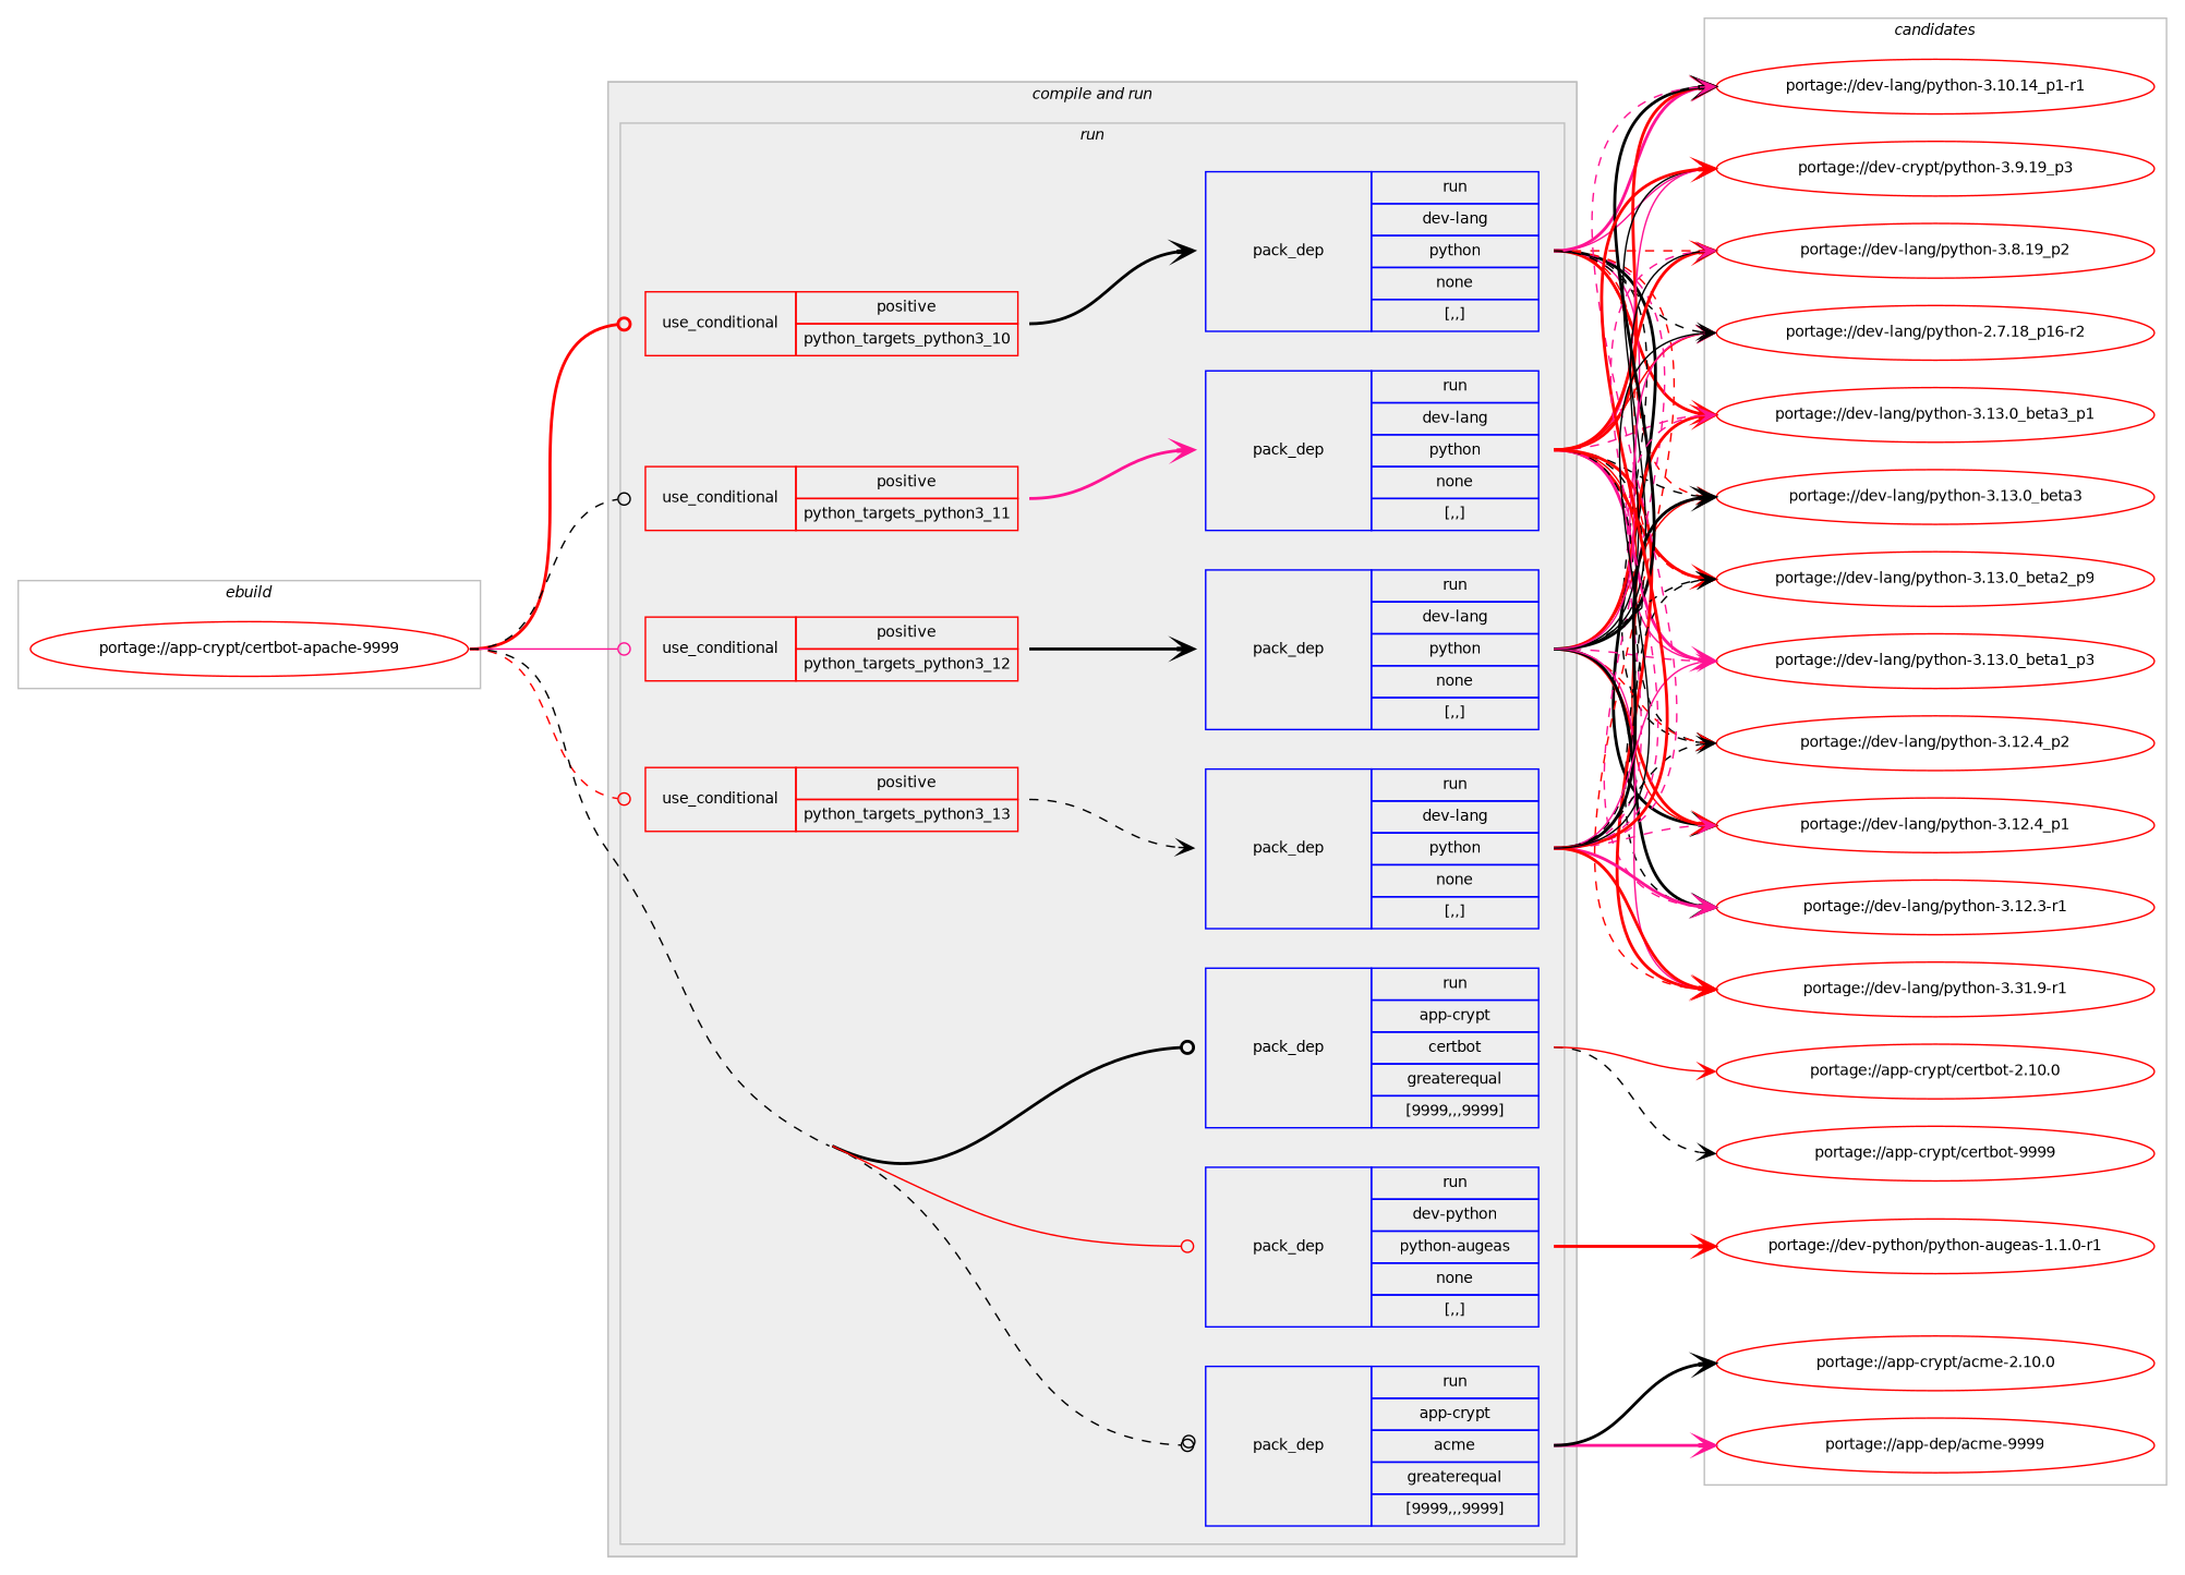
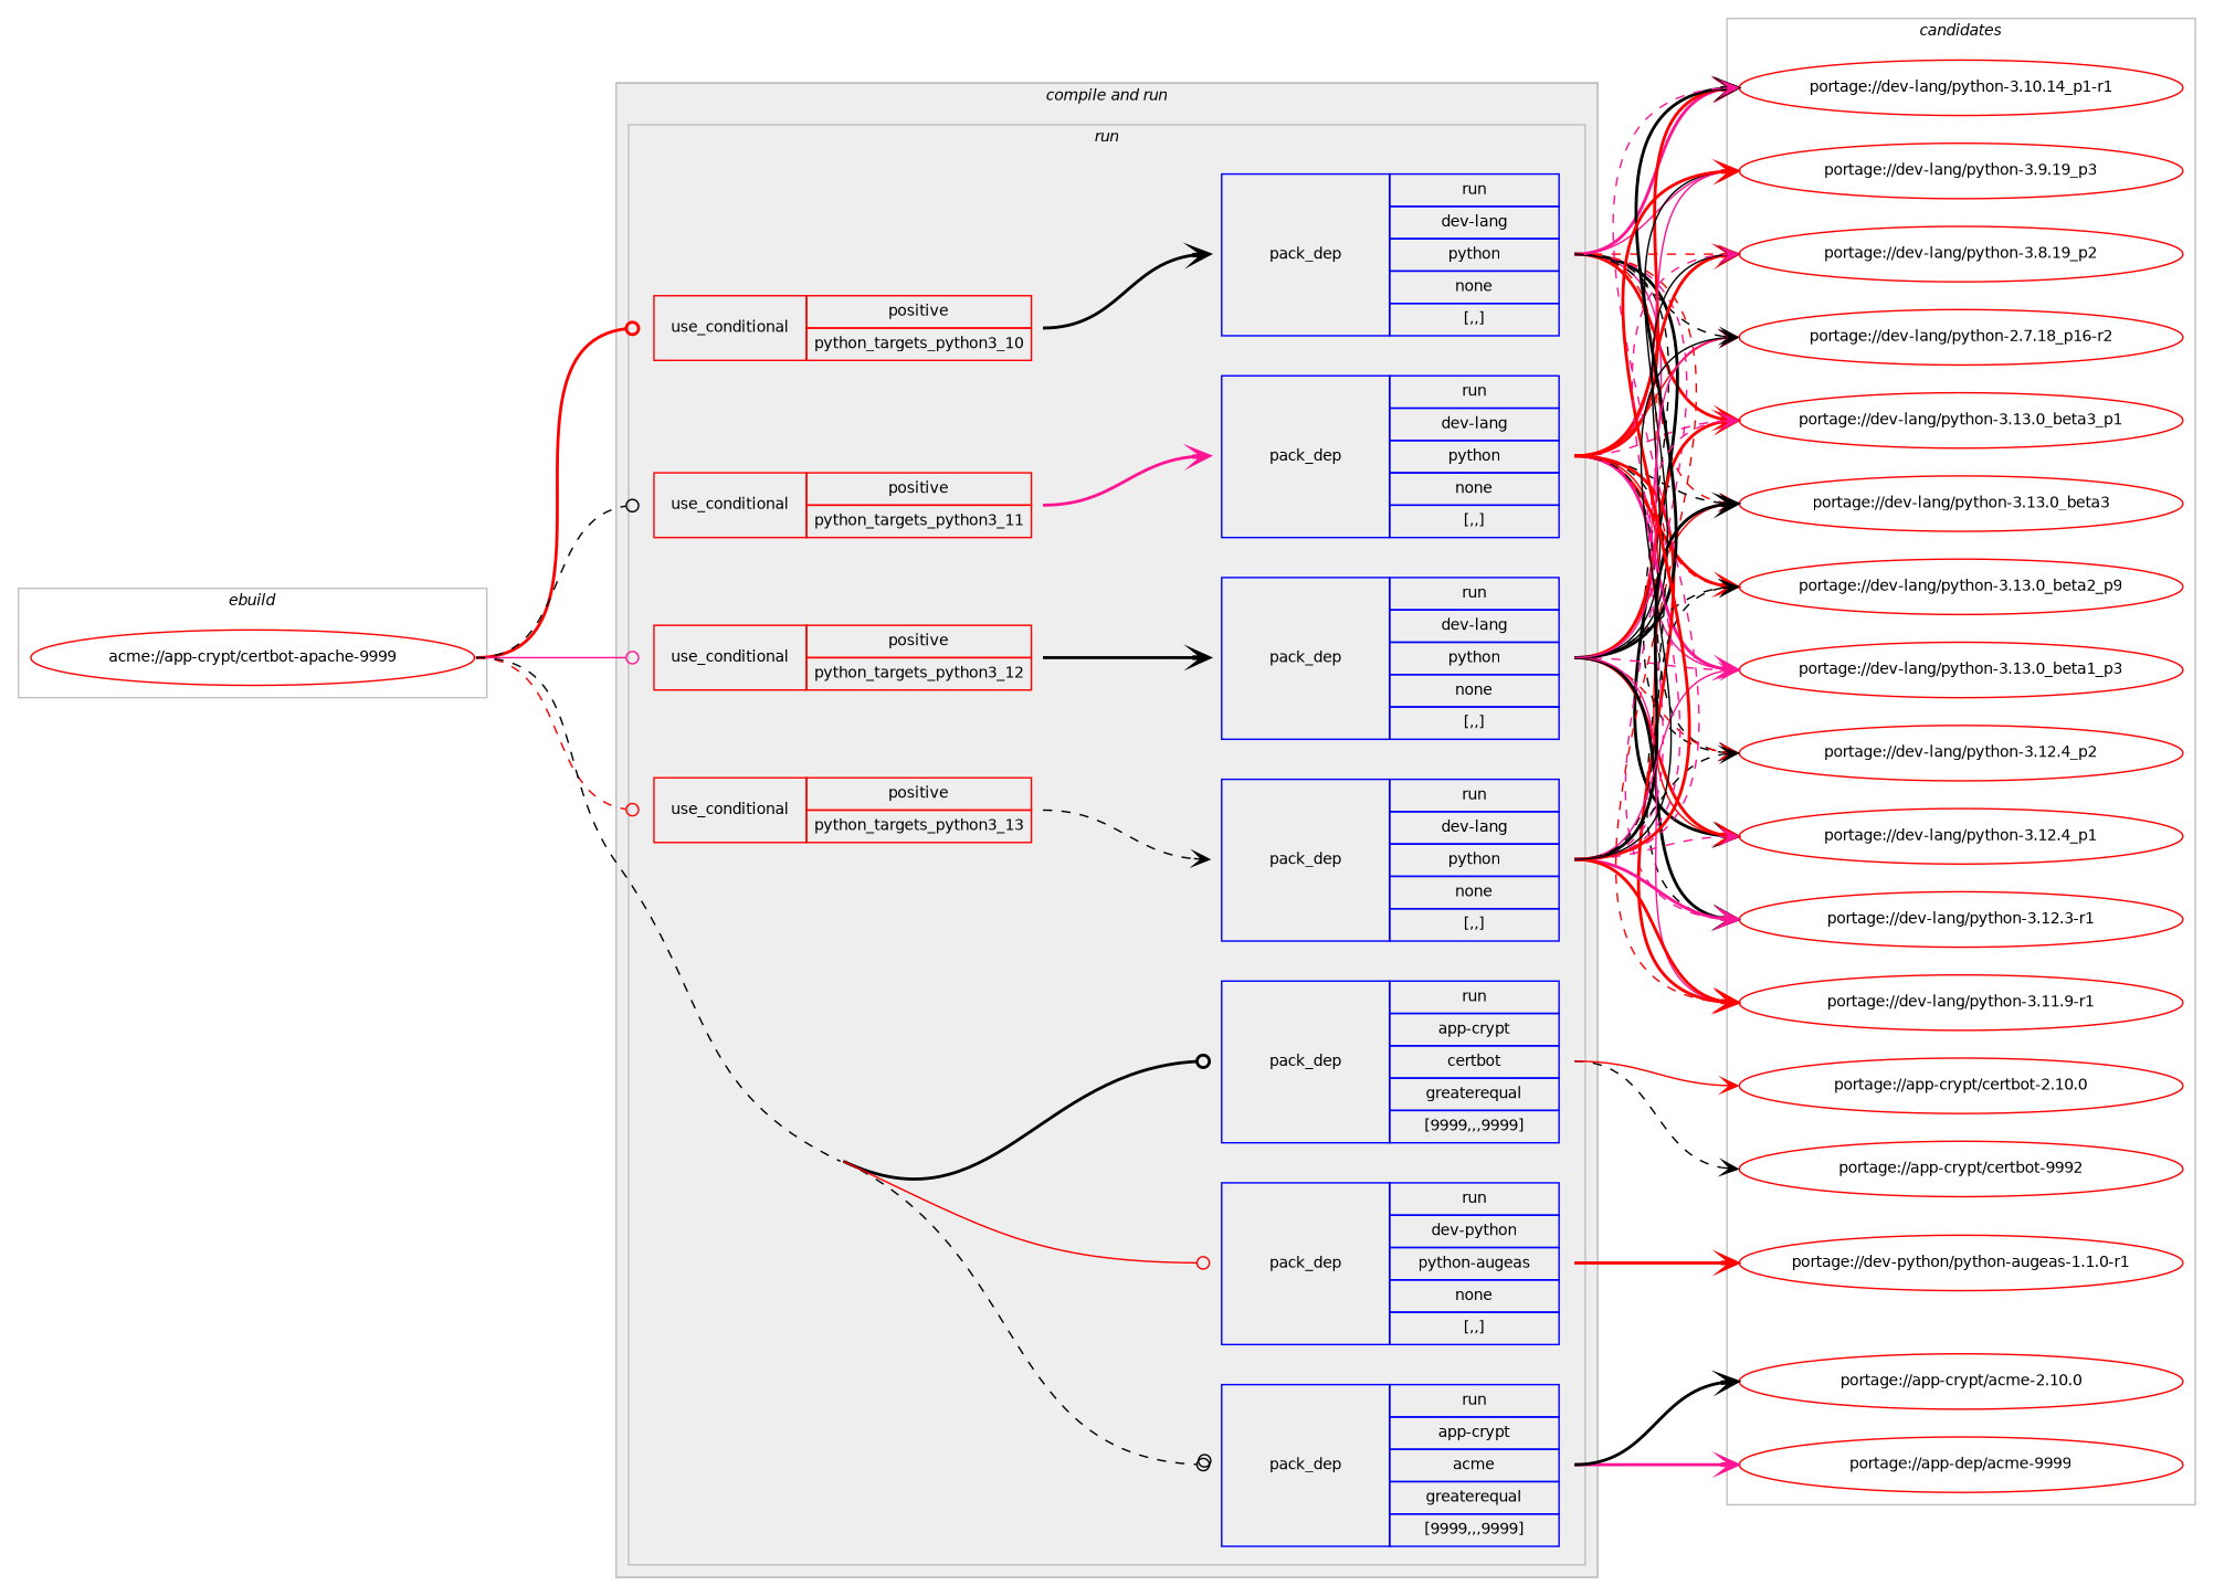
  digraph {
    compound=true
    concentrate=true
    fontname=Helvetica
    fontsize=10
    newrank=true
    rankdir=LR
    ranksep=1.5
    node [color=red fontname=Helvetica fontsize=10]
    edge [arrowhead=vee color=black headport=w style=dashed tailport=e weight=100]
-   n1 [label="portage://app-crypt/certbot-apache-9999" width=4]
+   n1 [label="acme://app-crypt/certbot-apache-9999" width=4]
    n2 [color=blue label=<<TABLE BORDER="0" CELLBORDER="1" CELLSPACING="0" CELLPADDING="4" WIDTH="220"><TR><TD ROWSPAN="6" CELLPADDING="30">pack_dep</TD></TR><TR><TD WIDTH="110">run</TD></TR><TR><TD>dev-lang</TD></TR><TR><TD>python</TD></TR><TR><TD>none</TD></TR><TR><TD>[,,]</TD></TR></TABLE>> shape=none]
    n3 [label=<<TABLE BORDER="0" CELLBORDER="1" CELLSPACING="0" CELLPADDING="4"><TR><TD ROWSPAN="3" CELLPADDING="10">use_conditional</TD></TR><TR><TD>positive</TD></TR><TR><TD>python_targets_python3_10</TD></TR></TABLE>> shape=none]
    n4 [color=blue label=<<TABLE BORDER="0" CELLBORDER="1" CELLSPACING="0" CELLPADDING="4" WIDTH="220"><TR><TD ROWSPAN="6" CELLPADDING="30">pack_dep</TD></TR><TR><TD WIDTH="110">run</TD></TR><TR><TD>dev-lang</TD></TR><TR><TD>python</TD></TR><TR><TD>none</TD></TR><TR><TD>[,,]</TD></TR></TABLE>> shape=none]
    n5 [label=<<TABLE BORDER="0" CELLBORDER="1" CELLSPACING="0" CELLPADDING="4"><TR><TD ROWSPAN="3" CELLPADDING="10">use_conditional</TD></TR><TR><TD>positive</TD></TR><TR><TD>python_targets_python3_11</TD></TR></TABLE>> shape=none]
    n6 [color=blue label=<<TABLE BORDER="0" CELLBORDER="1" CELLSPACING="0" CELLPADDING="4" WIDTH="220"><TR><TD ROWSPAN="6" CELLPADDING="30">pack_dep</TD></TR><TR><TD WIDTH="110">run</TD></TR><TR><TD>dev-lang</TD></TR><TR><TD>python</TD></TR><TR><TD>none</TD></TR><TR><TD>[,,]</TD></TR></TABLE>> shape=none]
    n7 [label=<<TABLE BORDER="0" CELLBORDER="1" CELLSPACING="0" CELLPADDING="4"><TR><TD ROWSPAN="3" CELLPADDING="10">use_conditional</TD></TR><TR><TD>positive</TD></TR><TR><TD>python_targets_python3_12</TD></TR></TABLE>> shape=none]
    n8 [color=blue label=<<TABLE BORDER="0" CELLBORDER="1" CELLSPACING="0" CELLPADDING="4" WIDTH="220"><TR><TD ROWSPAN="6" CELLPADDING="30">pack_dep</TD></TR><TR><TD WIDTH="110">run</TD></TR><TR><TD>dev-lang</TD></TR><TR><TD>python</TD></TR><TR><TD>none</TD></TR><TR><TD>[,,]</TD></TR></TABLE>> shape=none]
    n9 [label=<<TABLE BORDER="0" CELLBORDER="1" CELLSPACING="0" CELLPADDING="4"><TR><TD ROWSPAN="3" CELLPADDING="10">use_conditional</TD></TR><TR><TD>positive</TD></TR><TR><TD>python_targets_python3_13</TD></TR></TABLE>> shape=none]
    n10 [color=blue label=<<TABLE BORDER="0" CELLBORDER="1" CELLSPACING="0" CELLPADDING="4" WIDTH="220"><TR><TD ROWSPAN="6" CELLPADDING="30">pack_dep</TD></TR><TR><TD WIDTH="110">run</TD></TR><TR><TD>app-crypt</TD></TR><TR><TD>acme</TD></TR><TR><TD>greaterequal</TD></TR><TR><TD>[9999,,,9999]</TD></TR></TABLE>> shape=none]
    n11 [color=blue label=<<TABLE BORDER="0" CELLBORDER="1" CELLSPACING="0" CELLPADDING="4" WIDTH="220"><TR><TD ROWSPAN="6" CELLPADDING="30">pack_dep</TD></TR><TR><TD WIDTH="110">run</TD></TR><TR><TD>app-crypt</TD></TR><TR><TD>certbot</TD></TR><TR><TD>greaterequal</TD></TR><TR><TD>[9999,,,9999]</TD></TR></TABLE>> shape=none]
    n12 [color=blue label=<<TABLE BORDER="0" CELLBORDER="1" CELLSPACING="0" CELLPADDING="4" WIDTH="220"><TR><TD ROWSPAN="6" CELLPADDING="30">pack_dep</TD></TR><TR><TD WIDTH="110">run</TD></TR><TR><TD>dev-python</TD></TR><TR><TD>python-augeas</TD></TR><TR><TD>none</TD></TR><TR><TD>[,,]</TD></TR></TABLE>> shape=none]
    n13 [label="portage://dev-lang/python-3.13.0_beta3_p1" width=4]
    n14 [label="portage://dev-lang/python-3.13.0_beta3" width=4]
    n15 [label="portage://dev-lang/python-3.13.0_beta2_p9" width=4]
    n16 [label="portage://dev-lang/python-3.13.0_beta1_p3" width=4]
    n17 [label="portage://dev-lang/python-3.12.4_p2" width=4]
    n18 [label="portage://dev-lang/python-3.12.4_p1" width=4]
    n19 [label="portage://dev-lang/python-3.12.3-r1" width=4]
-   n20 [label="portage://dev-lang/python-3.31.9-r1" width=4]
+   n20 [label="portage://dev-lang/python-3.11.9-r1" width=4]
    n21 [label="portage://dev-lang/python-3.10.14_p1-r1" width=4]
-   n22 [label="portage://dev-crypt/python-3.9.19_p3" width=4]
+   n22 [label="portage://dev-lang/python-3.9.19_p3" width=4]
    n23 [label="portage://dev-lang/python-3.8.19_p2" width=4]
    n24 [label="portage://dev-lang/python-2.7.18_p16-r2" width=4]
    n25 [label="portage://app-dep/acme-9999" width=4]
    n26 [label="portage://app-crypt/acme-2.10.0" width=4]
-   n27 [label="portage://app-crypt/certbot-9999" width=4]
+   n27 [label="portage://app-crypt/certbot-9992" width=4]
    n28 [label="portage://app-crypt/certbot-2.10.0" width=4]
    n29 [label="portage://dev-python/python-augeas-1.1.0-r1" width=4]
    subgraph cluster_1 {
      color=gray
      label=<<i>ebuild</i>>
      rank=same
      n1
    }
    subgraph cluster_2 {
      color=gray
      label=<<i>dependencies</i>>
      subgraph cluster_3 {
        color=gray
        fillcolor="#eeeeee"
        label=<<i>compile</i>>
        style=filled
      }
      subgraph cluster_4 {
        color=gray
        fillcolor="#eeeeee"
        label=<<i>compile and run</i>>
        style=filled
      }
      subgraph cluster_5 {
        color=gray
        fillcolor="#eeeeee"
        label=<<i>run</i>>
        style=filled
        subgraph sub_6 {
          color=gray
          fillcolor="#eeeeee"
          label=<<i>run</i>>
          style=filled
          n3
          subgraph sub_7 {
            color=gray
            fillcolor="#eeeeee"
            label=<<i>run</i>>
            style=filled
            n2
          }
        }
        subgraph sub_8 {
          color=gray
          fillcolor="#eeeeee"
          label=<<i>run</i>>
          style=filled
          n5
          subgraph sub_9 {
            color=gray
            fillcolor="#eeeeee"
            label=<<i>run</i>>
            style=filled
            n4
          }
        }
        subgraph sub_10 {
          color=gray
          fillcolor="#eeeeee"
          label=<<i>run</i>>
          style=filled
          n7
          subgraph sub_11 {
            color=gray
            fillcolor="#eeeeee"
            label=<<i>run</i>>
            style=filled
            n6
          }
        }
        subgraph sub_12 {
          color=gray
          fillcolor="#eeeeee"
          label=<<i>run</i>>
          style=filled
          n9
          subgraph sub_13 {
            color=gray
            fillcolor="#eeeeee"
            label=<<i>run</i>>
            style=filled
            n8
          }
        }
        subgraph sub_14 {
          color=gray
          fillcolor="#eeeeee"
          label=<<i>run</i>>
          style=filled
          n10
        }
        subgraph sub_15 {
          color=gray
          fillcolor="#eeeeee"
          label=<<i>run</i>>
          style=filled
          n11
        }
        subgraph sub_16 {
          color=gray
          fillcolor="#eeeeee"
          label=<<i>run</i>>
          style=filled
          n12
        }
      }
    }
    subgraph cluster_17 {
      color=gray
      label=<<i>candidates</i>>
      rank=same
      subgraph sub_18 {
        color=black
        label=<<i>candidates</i>>
        nodesep=1
        rank=same
        n13
        n14
        n15
        n16
        n17
        n18
        n19
        n20
        n21
        n22
        n23
        n24
      }
      subgraph sub_19 {
        color=black
        label=<<i>candidates</i>>
        nodesep=1
        rank=same
        n13
        n14
        n15
        n16
        n17
        n18
        n19
        n20
        n21
        n22
        n23
        n24
      }
      subgraph sub_20 {
        color=black
        label=<<i>candidates</i>>
        nodesep=1
        rank=same
        n13
        n14
        n15
        n16
        n17
        n18
        n19
        n20
        n21
        n22
        n23
        n24
      }
      subgraph sub_21 {
        color=black
        label=<<i>candidates</i>>
        nodesep=1
        rank=same
        n13
        n14
        n15
        n16
        n17
        n18
        n19
        n20
        n21
        n22
        n23
        n24
      }
      subgraph sub_22 {
        color=black
        label=<<i>candidates</i>>
        nodesep=1
        rank=same
        n25
        n26
      }
      subgraph sub_23 {
        color=black
        label=<<i>candidates</i>>
        nodesep=1
        rank=same
        n27
        n28
      }
      subgraph sub_24 {
        color=black
        label=<<i>candidates</i>>
        nodesep=1
        rank=same
        n29
      }
    }
    n1 -> n3 [arrowhead=odot color=red style=bold weight=20]
    n1 -> n5 [arrowhead=odot weight=20]
    n1 -> n7 [arrowhead=odot color=deeppink style=solid weight=20]
    n1 -> n9 [arrowhead=odot color=red weight=20]
    n1 -> n10 [arrowhead=odot weight=20]
    n1 -> n11 [arrowhead=odot style=bold weight=20]
    n1 -> n12 [arrowhead=odot color=red style=solid weight=20]
    n2 -> n13 [color=red style=bold]
    n2 -> n14 [color=red]
    n2 -> n15 [color=red]
    n2 -> n16 [color=deeppink style=solid]
    n2 -> n17
    n2 -> n18 [style=bold]
    n2 -> n19 [color=deeppink]
    n2 -> n20 [color=red]
    n2 -> n21 [color=deeppink style=bold]
    n2 -> n22 [color=deeppink style=solid]
    n2 -> n23 [color=red]
    n2 -> n24
    n3 -> n2 [style=bold weight=20]
    n4 -> n13 [color=deeppink]
    n4 -> n14
    n4 -> n15 [color=red style=bold]
    n4 -> n16 [color=deeppink style=bold]
    n4 -> n17
    n4 -> n18 [color=red style=solid]
    n4 -> n19
    n4 -> n20 [color=red style=bold]
    n4 -> n21 [color=red style=bold]
    n4 -> n22 [color=deeppink style=solid]
    n4 -> n23 [color=red style=bold]
    n4 -> n24 [color=red style=solid]
    n5 -> n4 [color=deeppink style=bold weight=20]
    n6 -> n13 [color=red style=bold]
    n6 -> n14 [color=red style=solid]
    n6 -> n15
    n6 -> n16 [color=deeppink]
    n6 -> n17 [color=red]
    n6 -> n18 [color=red style=bold]
    n6 -> n19 [style=bold]
    n6 -> n20 [color=deeppink style=solid]
    n6 -> n21 [style=bold]
    n6 -> n22 [style=solid]
    n6 -> n23 [style=solid]
    n6 -> n24 [color=deeppink style=solid]
    n7 -> n6 [style=bold weight=20]
    n8 -> n13 [color=deeppink]
    n8 -> n14 [style=bold]
    n8 -> n15
    n8 -> n16 [color=deeppink style=solid]
    n8 -> n17
    n8 -> n18 [color=deeppink]
    n8 -> n19 [color=deeppink style=bold]
    n8 -> n20 [color=red style=bold]
    n8 -> n21 [color=deeppink]
    n8 -> n22 [color=red style=bold]
    n8 -> n23 [color=deeppink]
    n8 -> n24 [style=solid]
    n9 -> n8 [weight=20]
    n10 -> n25 [color=deeppink style=bold]
    n10 -> n26 [style=bold]
    n11 -> n27
    n11 -> n28 [color=red style=solid]
    n12 -> n29 [color=red style=bold]
  }
